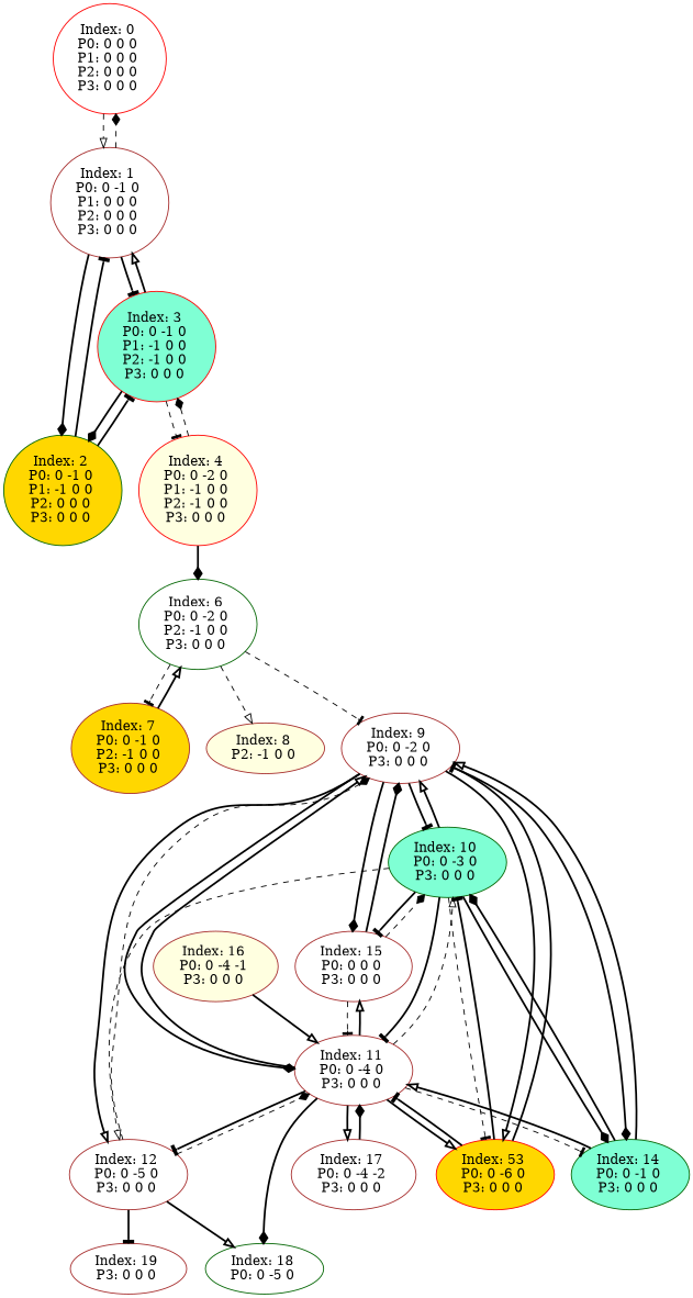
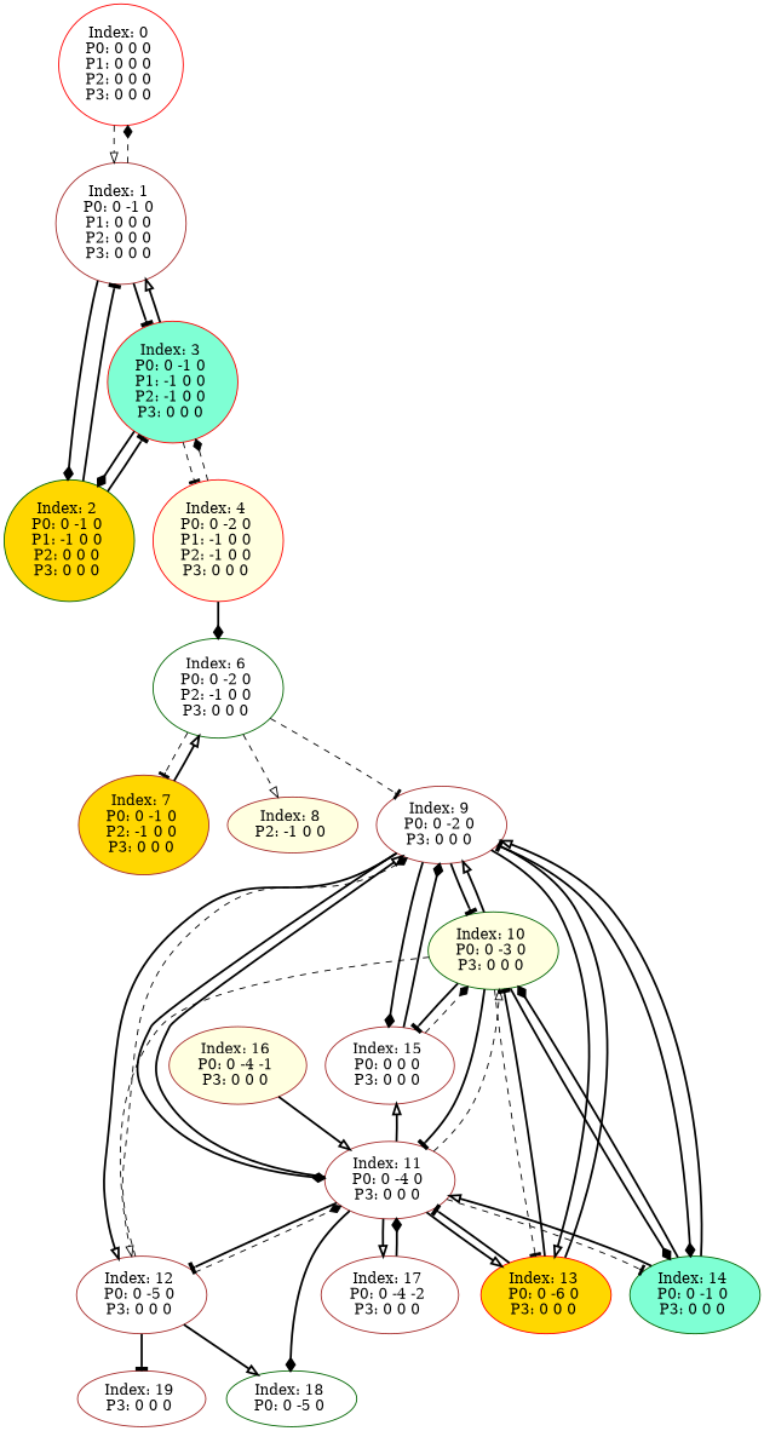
  digraph {
    color=black
    node [color=brown fillcolor=white style=filled]
    edge [arrowhead=onormal style=bold]
    n1 [color=red label="Index: 0 \nP0: 0 0 0 \nP1: 0 0 0 \nP2: 0 0 0 \nP3: 0 0 0 \n"]
    n2 [label="Index: 1 \nP0: 0 -1 0 \nP1: 0 0 0 \nP2: 0 0 0 \nP3: 0 0 0 \n"]
    n3 [color=darkgreen fillcolor=gold label="Index: 2 \nP0: 0 -1 0 \nP1: -1 0 0 \nP2: 0 0 0 \nP3: 0 0 0 \n"]
    n4 [color=red fillcolor=aquamarine label="Index: 3 \nP0: 0 -1 0 \nP1: -1 0 0 \nP2: -1 0 0 \nP3: 0 0 0 \n"]
    n5 [color=red fillcolor=lightyellow label="Index: 4 \nP0: 0 -2 0 \nP1: -1 0 0 \nP2: -1 0 0 \nP3: 0 0 0 \n"]
    n6 [color=darkgreen label="Index: 6 \nP0: 0 -2 0 \nP2: -1 0 0 \nP3: 0 0 0 \n"]
    n7 [fillcolor=gold label="Index: 7 \nP0: 0 -1 0 \nP2: -1 0 0 \nP3: 0 0 0 \n"]
    n8 [fillcolor=lightyellow label="Index: 8 \nP2: -1 0 0 \n"]
    n9 [label="Index: 9 \nP0: 0 -2 0 \nP3: 0 0 0 \n"]
-   n10 [color=darkgreen fillcolor=aquamarine label="Index: 10 \nP0: 0 -3 0 \nP3: 0 0 0 \n"]
+   n10 [color=darkgreen fillcolor=lightyellow label="Index: 10 \nP0: 0 -3 0 \nP3: 0 0 0 \n"]
    n11 [label="Index: 11 \nP0: 0 -4 0 \nP3: 0 0 0 \n"]
    n12 [label="Index: 12 \nP0: 0 -5 0 \nP3: 0 0 0 \n"]
-   n13 [color=red fillcolor=gold label="Index: 53 \nP0: 0 -6 0 \nP3: 0 0 0 \n"]
+   n13 [color=red fillcolor=gold label="Index: 13 \nP0: 0 -6 0 \nP3: 0 0 0 \n"]
    n14 [color=darkgreen fillcolor=aquamarine label="Index: 14 \nP0: 0 -1 0 \nP3: 0 0 0 \n"]
    n15 [label="Index: 15 \nP0: 0 0 0 \nP3: 0 0 0 \n"]
    n16 [label="Index: 17 \nP0: 0 -4 -2 \nP3: 0 0 0 \n"]
    n17 [color=darkgreen label="Index: 18 \nP0: 0 -5 0 \n"]
    n18 [label="Index: 19 \nP3: 0 0 0 \n"]
    n19 [fillcolor=lightyellow label="Index: 16 \nP0: 0 -4 -1 \nP3: 0 0 0 \n"]
    n1 -> n2 [style=dashed]
    n2 -> n1 [arrowhead=diamond style=dashed]
    n2 -> n3 [arrowhead=diamond]
    n2 -> n4 [arrowhead=tee]
    n3 -> n2 [arrowhead=tee]
    n3 -> n4 [arrowhead=tee]
    n4 -> n2
    n4 -> n3 [arrowhead=diamond]
    n4 -> n5 [arrowhead=tee style=dashed]
    n5 -> n4 [arrowhead=diamond style=dashed]
    n5 -> n6 [arrowhead=diamond]
    n6 -> n7 [arrowhead=tee style=dashed]
    n6 -> n8 [style=dashed]
    n6 -> n9 [arrowhead=tee style=dashed]
    n7 -> n6
    n9 -> n10 [arrowhead=tee]
    n9 -> n11 [arrowhead=diamond]
    n9 -> n12
    n9 -> n13
    n9 -> n14 [arrowhead=diamond]
    n9 -> n15 [arrowhead=diamond]
    n10 -> n9
    n10 -> n11 [arrowhead=tee]
    n10 -> n12 [style=dashed]
    n10 -> n13 [arrowhead=tee style=dashed]
    n10 -> n14 [arrowhead=diamond]
    n10 -> n15 [arrowhead=tee]
    n11 -> n9
    n11 -> n10 [style=dashed]
    n11 -> n12 [arrowhead=tee]
    n11 -> n13
    n11 -> n14 [arrowhead=tee style=dashed]
    n11 -> n15
    n11 -> n16
    n11 -> n17 [arrowhead=diamond]
    n12 -> n9 [arrowhead=diamond style=dashed]
    n12 -> n11 [arrowhead=diamond style=dashed]
    n12 -> n17
    n12 -> n18 [arrowhead=tee]
    n13 -> n9 [arrowhead=tee]
    n13 -> n10 [arrowhead=tee]
    n13 -> n11 [arrowhead=tee]
    n14 -> n9
    n14 -> n10 [arrowhead=diamond]
    n14 -> n11
    n15 -> n9 [arrowhead=diamond]
    n15 -> n10 [arrowhead=diamond style=dashed]
-   n15 -> n11 [arrowhead=tee style=dashed]
    n16 -> n11 [arrowhead=diamond]
    n19 -> n11
  }
